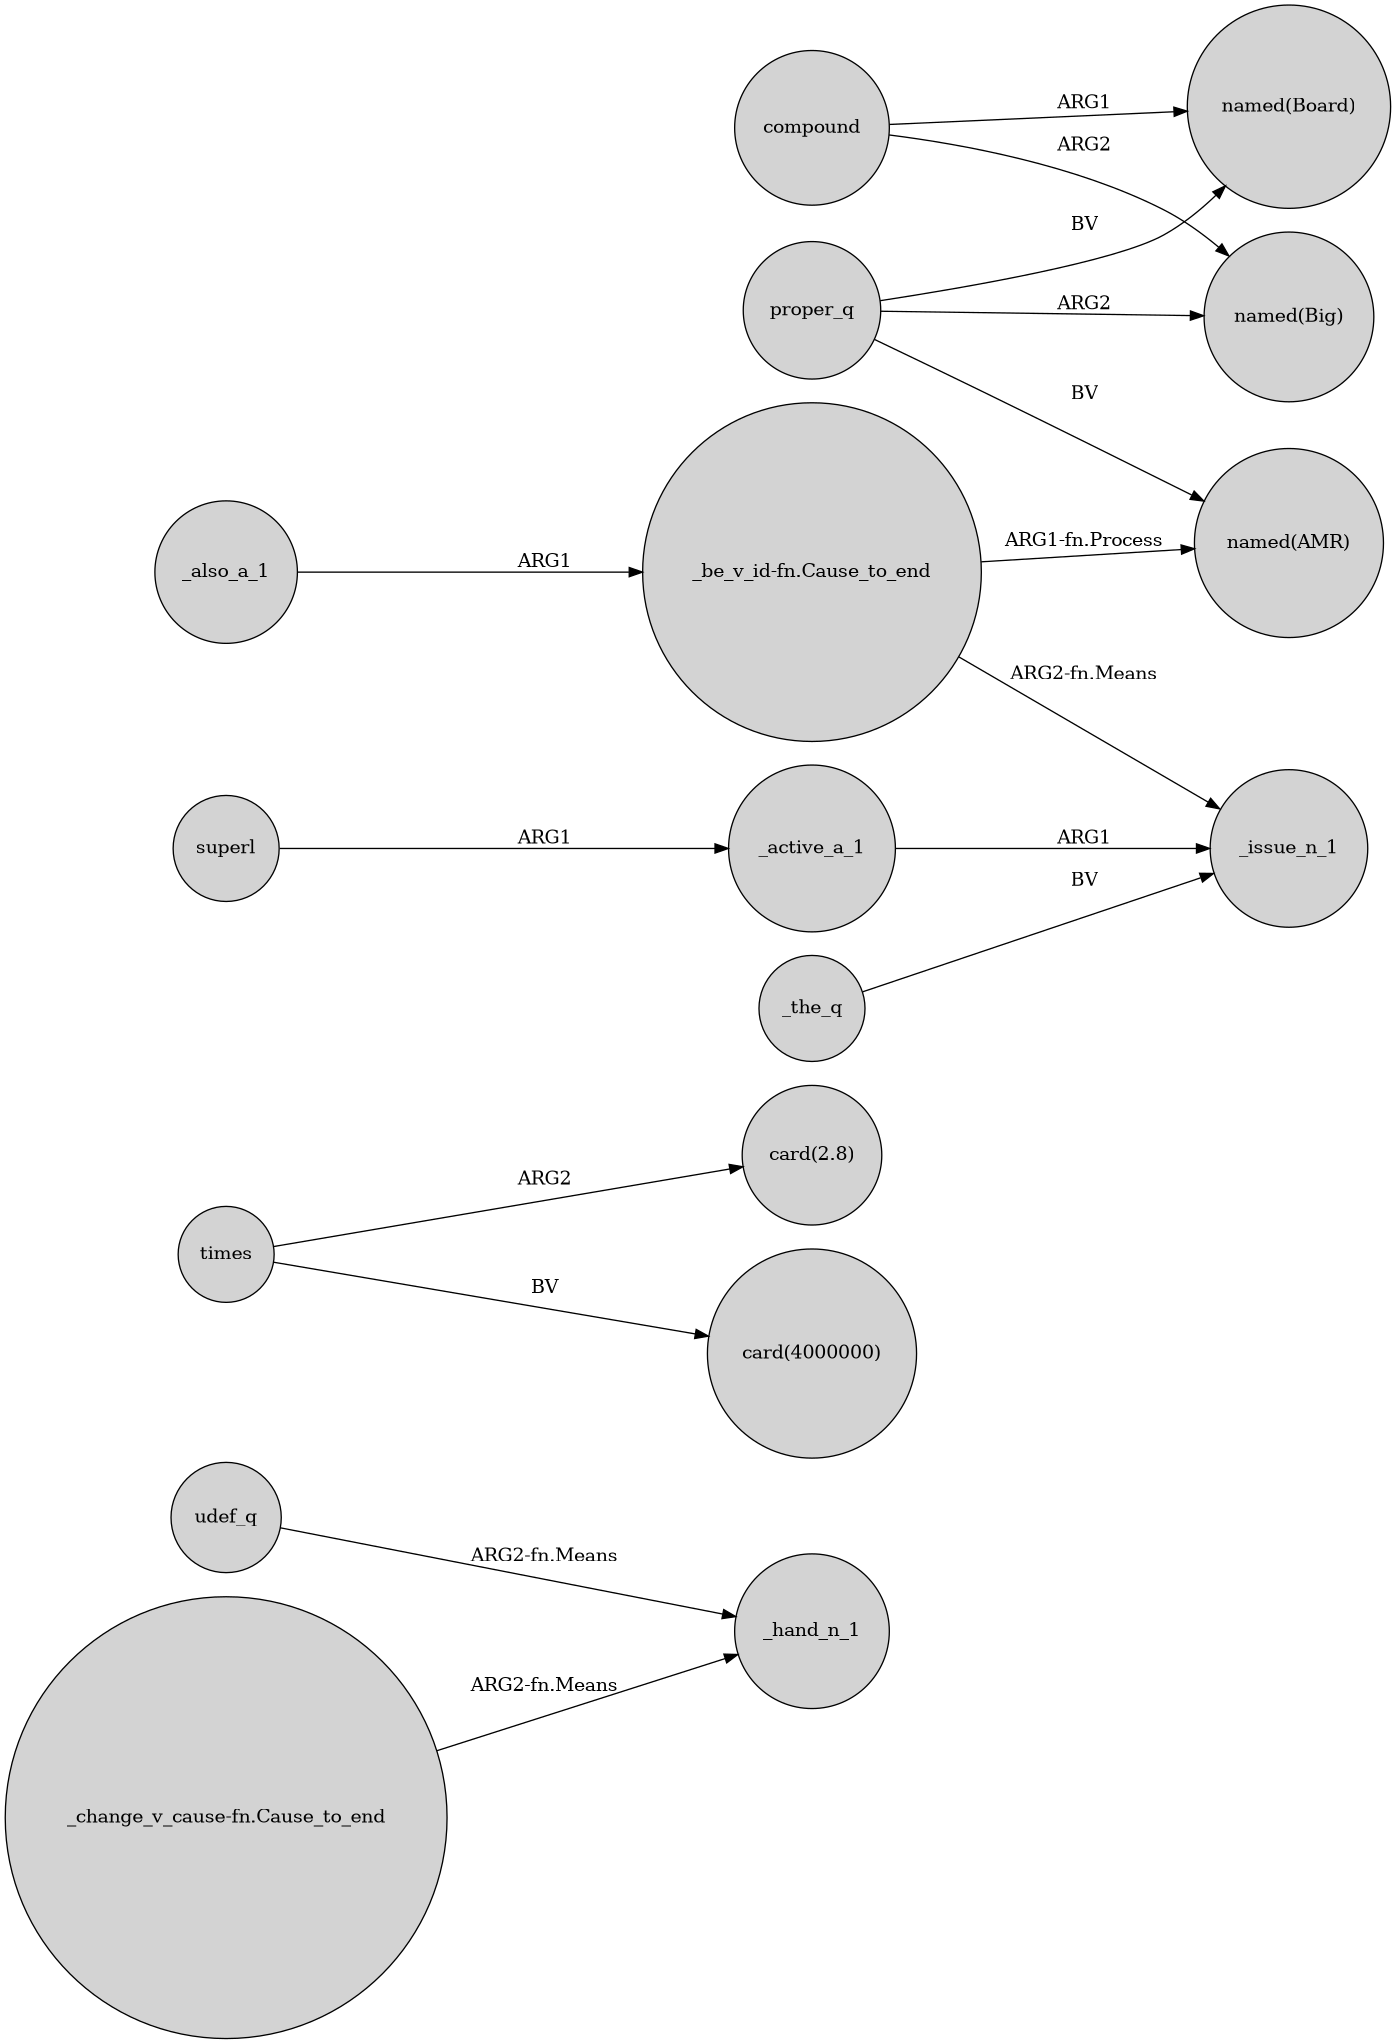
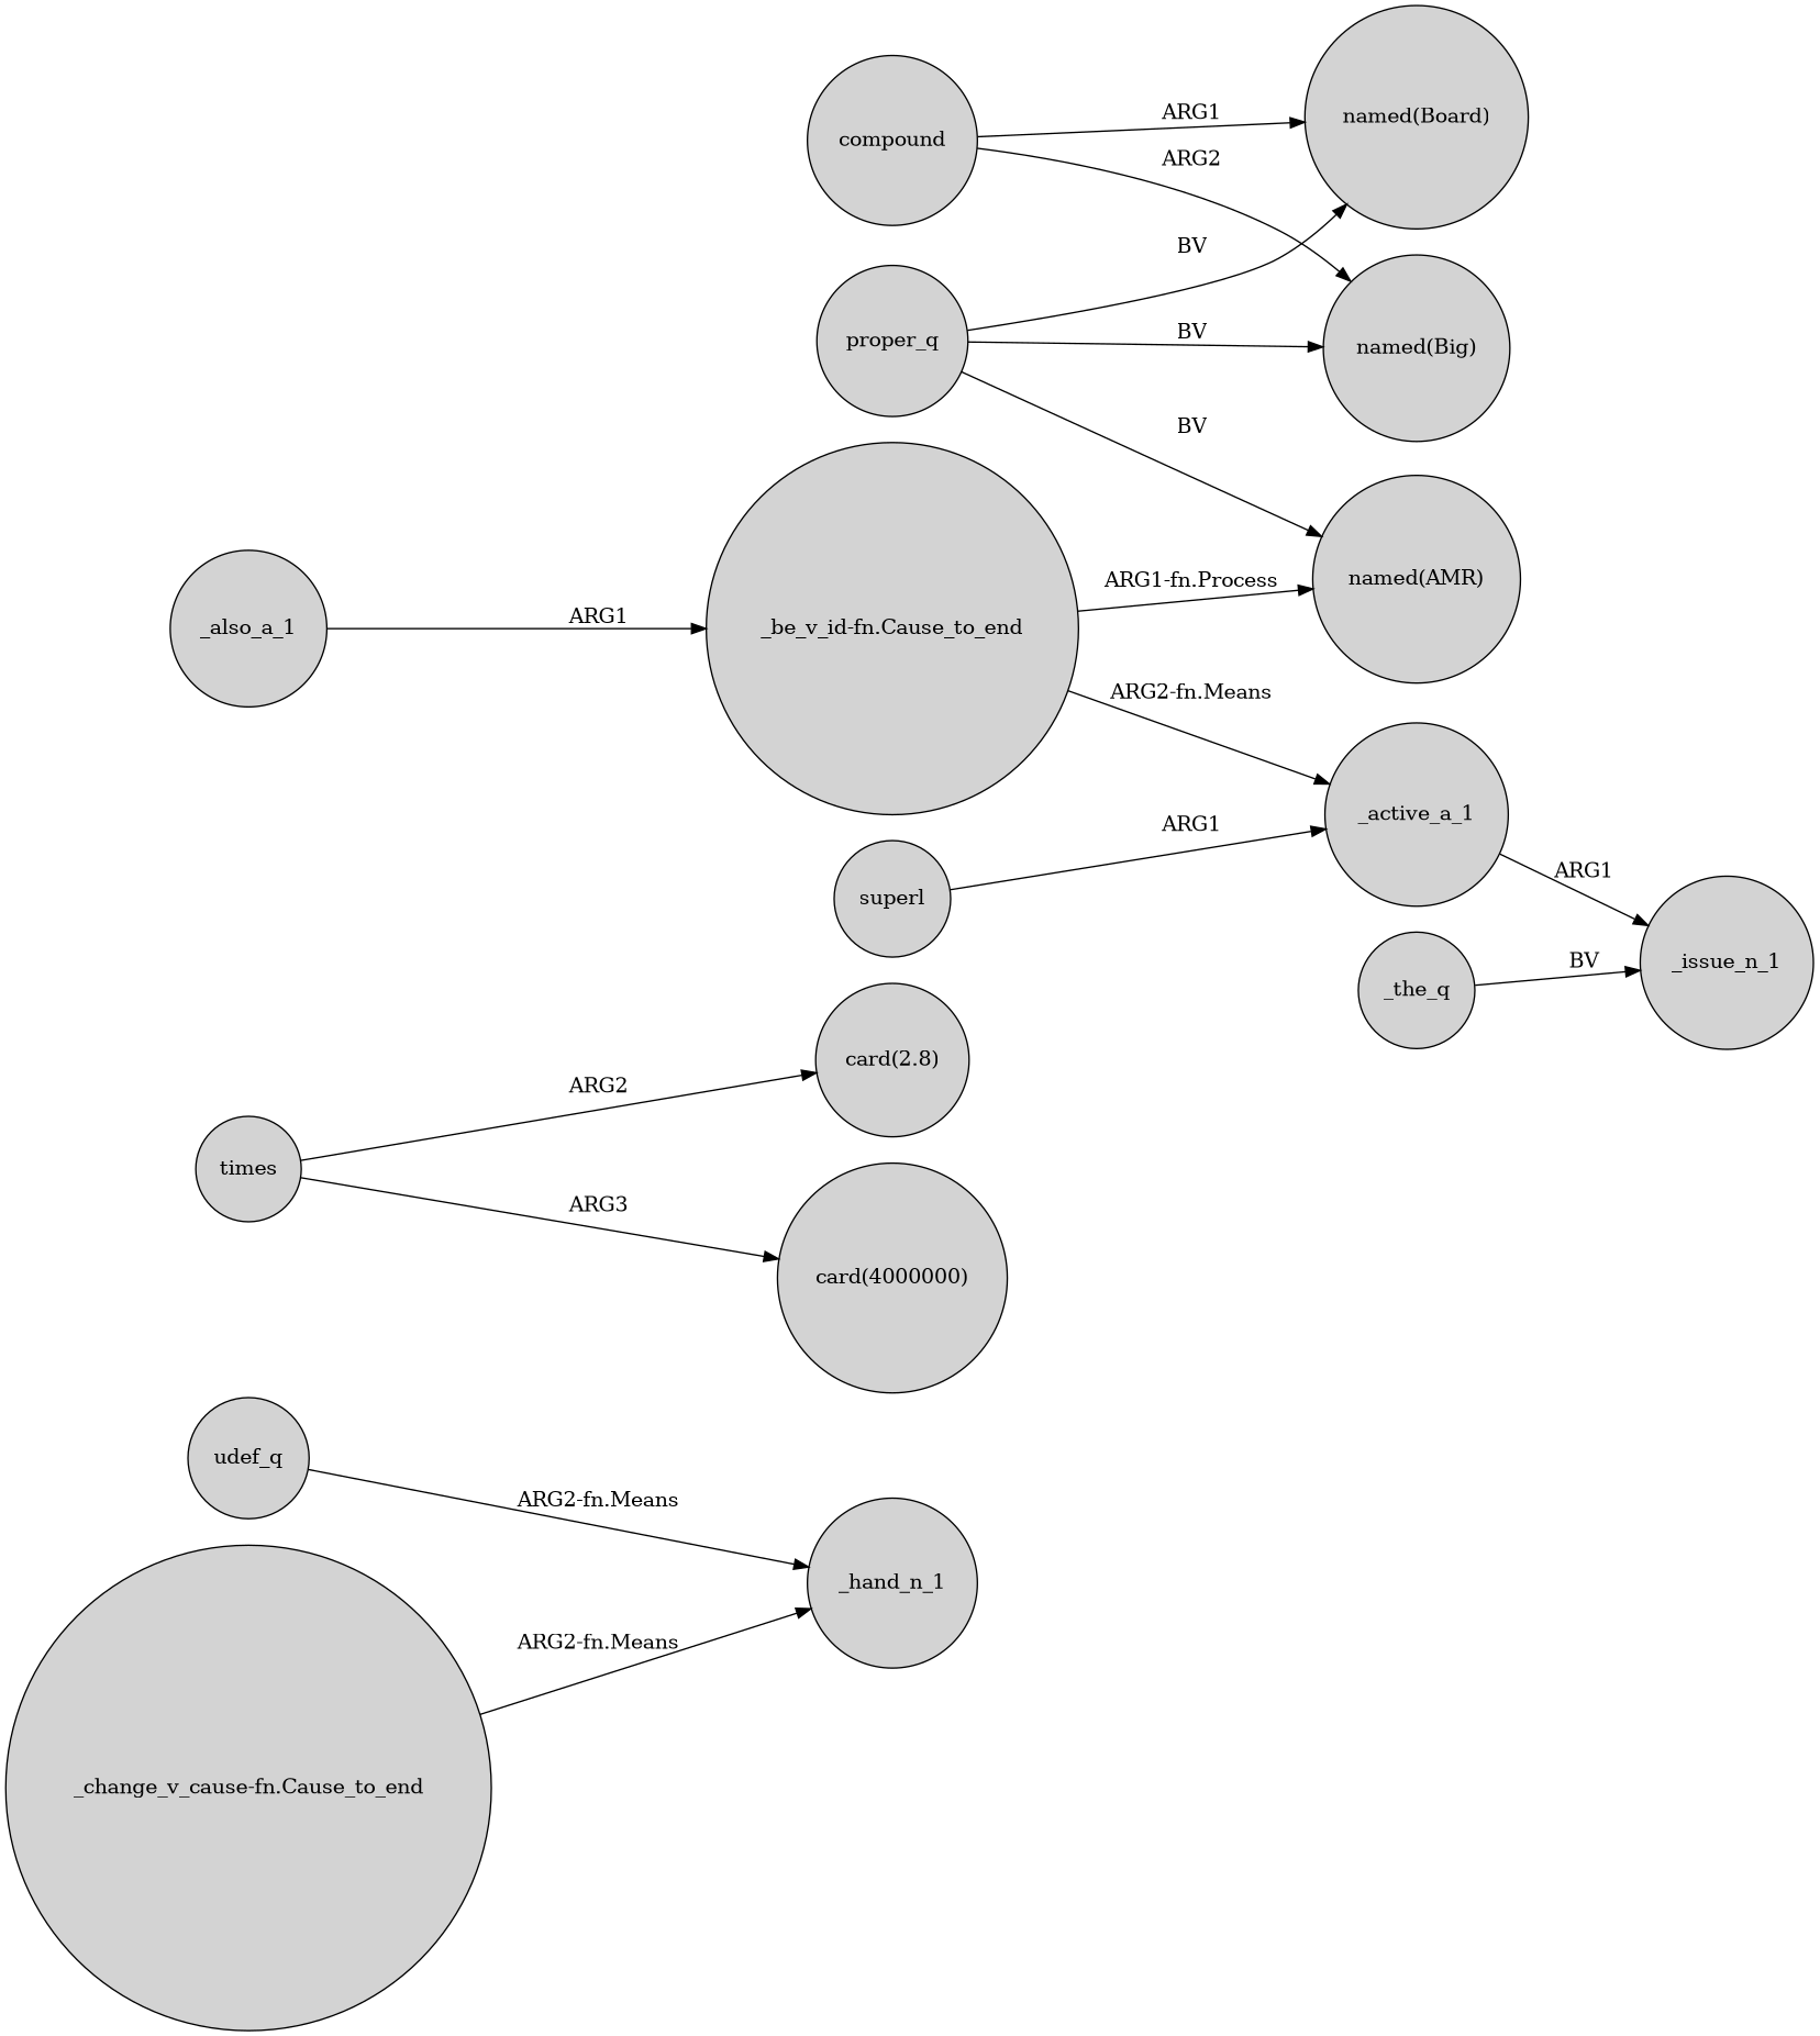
  digraph {
    rankdir=LR
    node [shape=circle style=filled]
    udef_q
    _hand_n_1
    times
    "card(2.8)"
    n5 [label="card(4000000)"]
    compound
    "named(Big)"
    "named(Board)"
    _also_a_1
    "_be_v_id-fn.Cause_to_end"
    _issue_n_1
    "named(AMR)"
    "_change_v_cause-fn.Cause_to_end"
    superl
    _active_a_1
    proper_q
    _the_q
    udef_q -> _hand_n_1 [label="ARG2-fn.Means"]
    times -> "card(2.8)" [label=ARG2]
-   times -> n5 [label=BV]
+   times -> n5 [label=ARG3]
    compound -> "named(Big)" [label=ARG2]
    compound -> "named(Board)" [label=ARG1]
    _also_a_1 -> "_be_v_id-fn.Cause_to_end" [label=ARG1]
-   "_be_v_id-fn.Cause_to_end" -> _issue_n_1 [label="ARG2-fn.Means"]
+   "_be_v_id-fn.Cause_to_end" -> _active_a_1 [label="ARG2-fn.Means"]
    "_be_v_id-fn.Cause_to_end" -> "named(AMR)" [label="ARG1-fn.Process"]
    "_change_v_cause-fn.Cause_to_end" -> _hand_n_1 [label="ARG2-fn.Means"]
    superl -> _active_a_1 [label=ARG1]
    _active_a_1 -> _issue_n_1 [label=ARG1]
-   proper_q -> "named(Big)" [label=ARG2]
+   proper_q -> "named(Big)" [label=BV]
    proper_q -> "named(Board)" [label=BV]
    proper_q -> "named(AMR)" [label=BV]
    _the_q -> _issue_n_1 [label=BV]
  }
